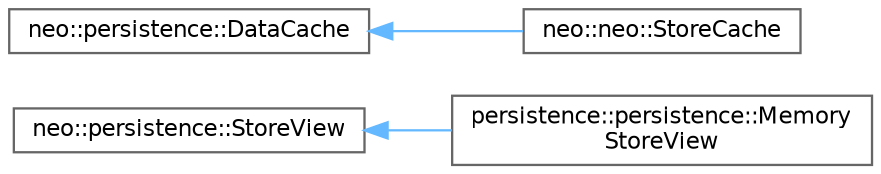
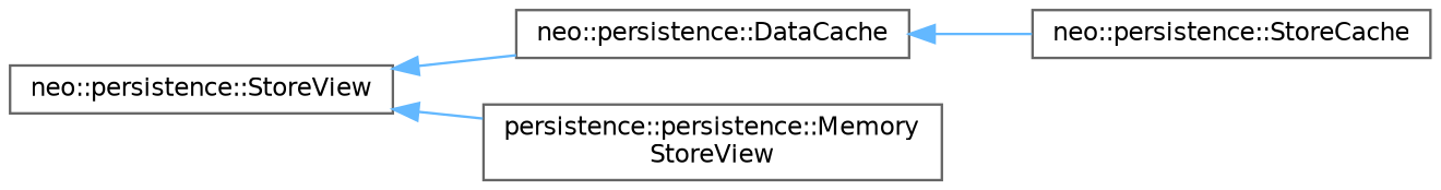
  digraph {
    rankdir=LR
    node [color=grey40 fillcolor=white fontname=Helvetica fontsize=10 shape=box style=filled]
    edge [color=steelblue1 dir=back fontname=Helvetica fontsize=10 labelfontname=Helvetica labelfontsize=10 style=solid]
    n1 [height=0.2 label="neo::persistence::StoreView" width=0.4]
    n2 [height=0.2 label="neo::persistence::DataCache" width=0.4]
    n3 [height=0.2 label="persistence::persistence::Memory\lStoreView" width=0.4]
-   n4 [height=0.2 label="neo::neo::StoreCache" width=0.4]
+   n4 [height=0.2 label="neo::persistence::StoreCache" width=0.4]
+   n1 -> n2
    n1 -> n3
    n2 -> n4
  }
